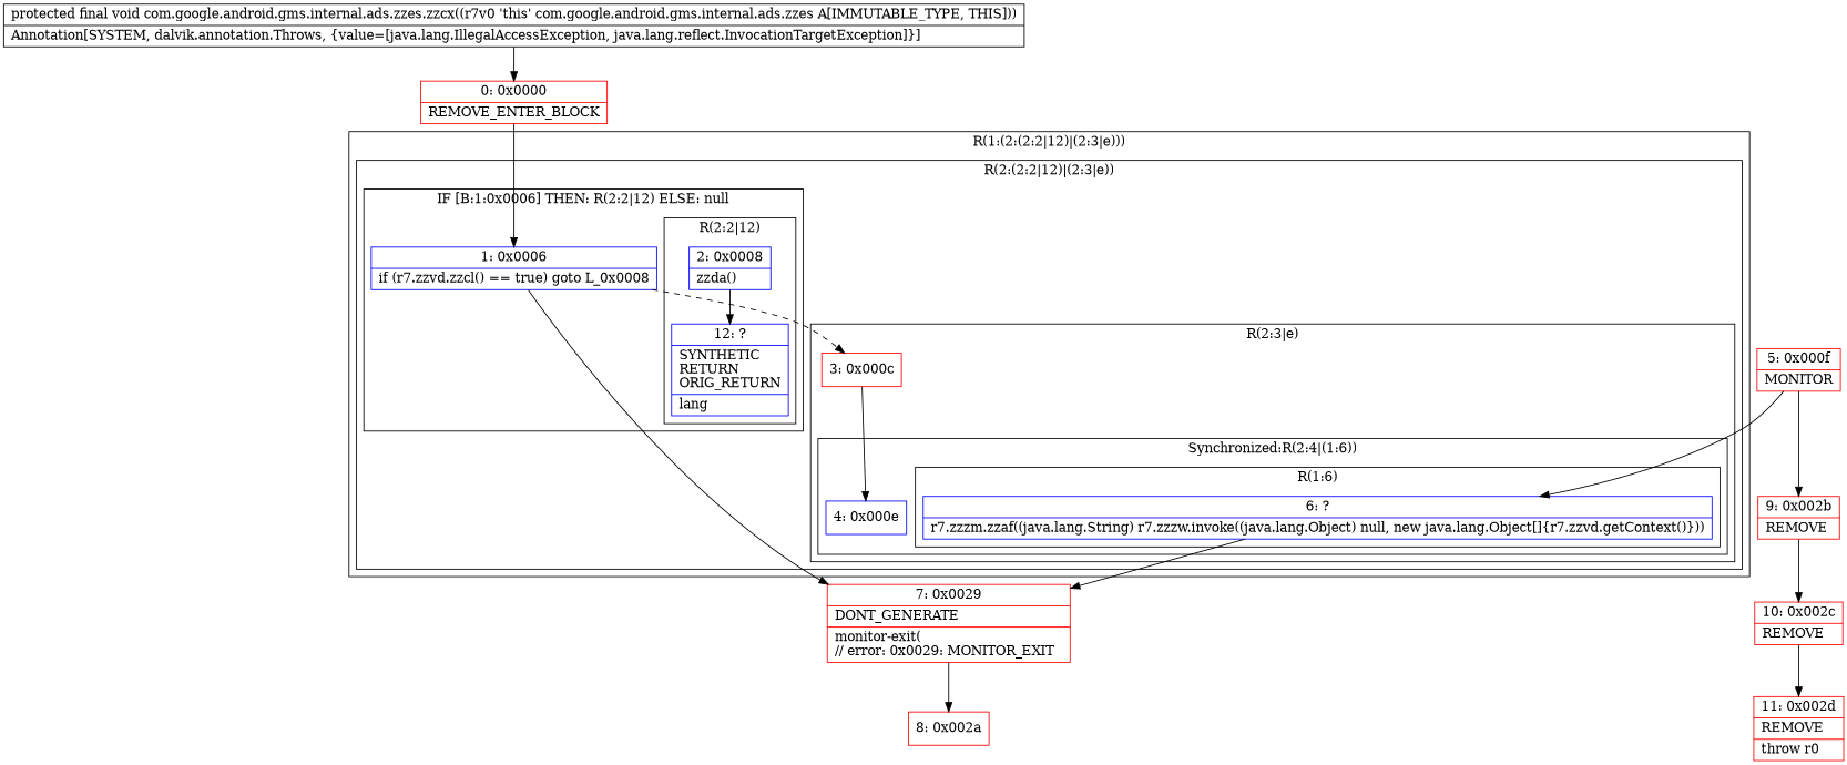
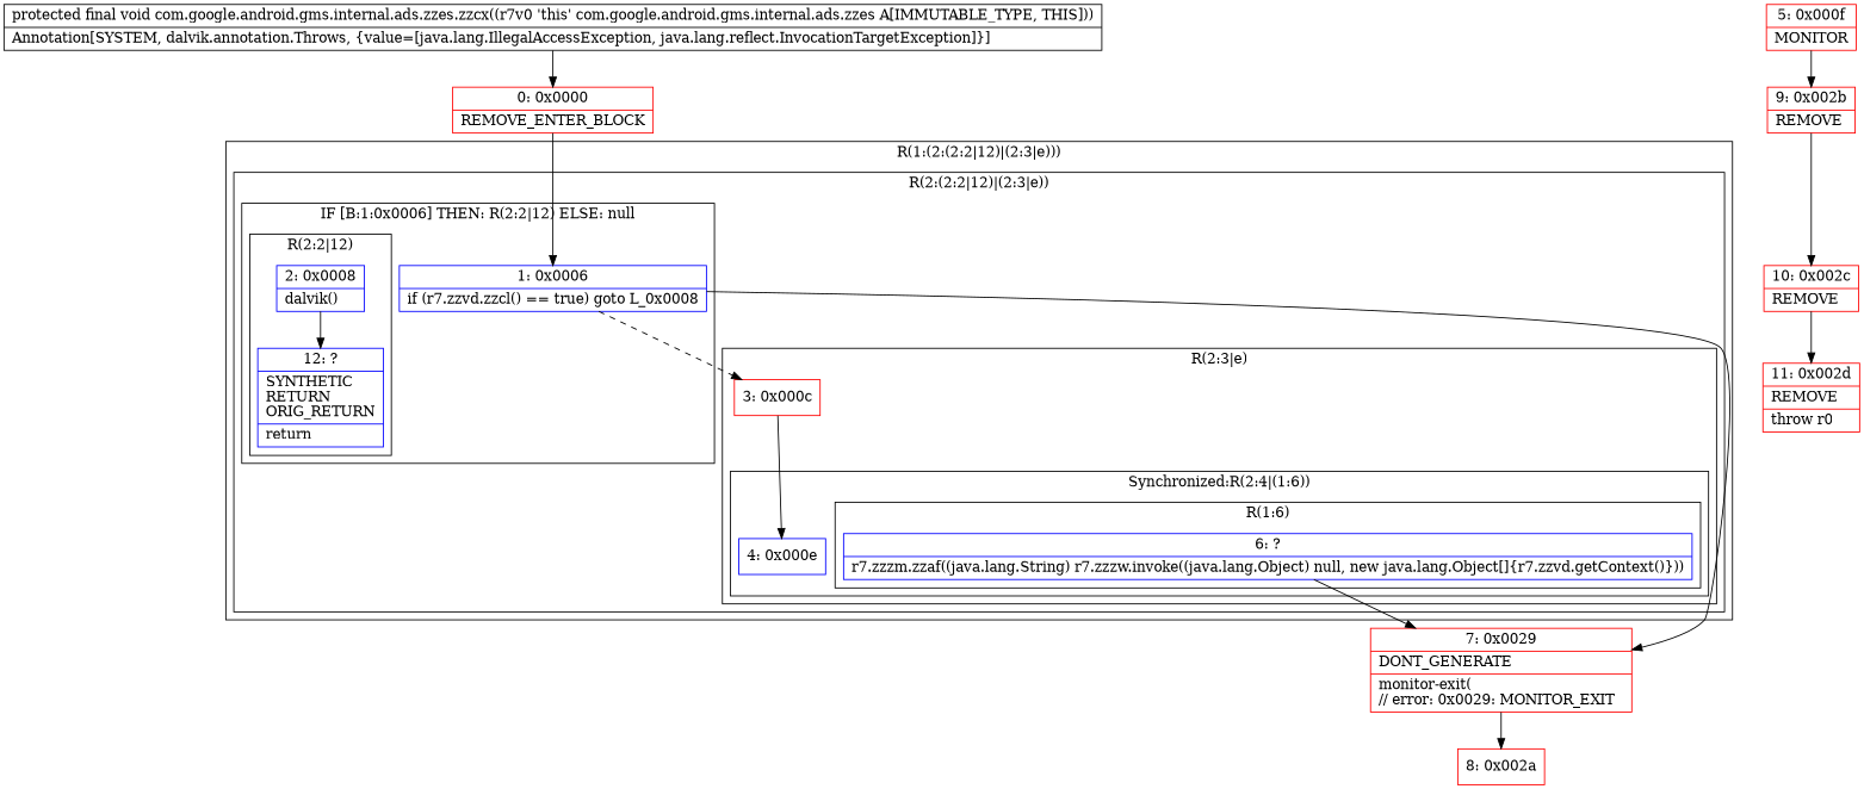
  digraph {
    node [color=red shape=record]
-   n1 [color=blue label="{2\:\ 0x0008|zzda()\l}"]
-   n2 [color=blue label="{12\:\ ?|SYNTHETIC\lRETURN\lORIG_RETURN\l|lang\l}"]
+   n1 [color=blue label="{2\:\ 0x0008|dalvik()\l}"]
+   n2 [color=blue label="{12\:\ ?|SYNTHETIC\lRETURN\lORIG_RETURN\l|return\l}"]
    n3 [color=blue label="{1\:\ 0x0006|if (r7.zzvd.zzcl() == true) goto L_0x0008\l}"]
    n4 [color=blue label="{6\:\ ?|r7.zzzm.zzaf((java.lang.String) r7.zzzw.invoke((java.lang.Object) null, new java.lang.Object[]\{r7.zzvd.getContext()\}))\l}"]
    n5 [color=blue label="{4\:\ 0x000e}"]
    n6 [label="{3\:\ 0x000c}"]
    n7 [label="{7\:\ 0x0029|DONT_GENERATE\l|monitor\-exit(\l\/\/ error: 0x0029: MONITOR_EXIT  \l}"]
    n8 [label="{5\:\ 0x000f|MONITOR\l}"]
    n9 [label="{9\:\ 0x002b|REMOVE\l}"]
    n10 [label="{8\:\ 0x002a}"]
    n11 [label="{0\:\ 0x0000|REMOVE_ENTER_BLOCK\l}"]
    n12 [label="{10\:\ 0x002c|REMOVE\l}"]
    n13 [label="{11\:\ 0x002d|REMOVE\l|throw r0\l}"]
    n14 [label="{protected final void com.google.android.gms.internal.ads.zzes.zzcx((r7v0 'this' com.google.android.gms.internal.ads.zzes A[IMMUTABLE_TYPE, THIS]))  | Annotation[SYSTEM, dalvik.annotation.Throws, \{value=[java.lang.IllegalAccessException, java.lang.reflect.InvocationTargetException]\}]\l}" color=""]
    subgraph cluster_1 {
      label="R(1:(2:(2:2|12)|(2:3|e)))"
      subgraph cluster_2 {
        label="R(2:(2:2|12)|(2:3|e))"
        subgraph cluster_3 {
          label="IF [B:1:0x0006] THEN: R(2:2|12) ELSE: null"
          n3
          subgraph cluster_4 {
            label="R(2:2|12)"
            n1
            n2
          }
        }
        subgraph cluster_5 {
          label="R(2:3|e)"
          n6
          subgraph cluster_6 {
            label="Synchronized:R(2:4|(1:6))"
            n5
            subgraph cluster_7 {
              label="R(1:6)"
              n4
            }
          }
        }
      }
    }
    n1 -> n2
    n3 -> n6 [style=dashed]
    n3 -> n7
    n4 -> n7
    n6 -> n5
    n7 -> n10
-   n8 -> n4
    n8 -> n9
    n9 -> n12
    n11 -> n3
    n12 -> n13
    n14 -> n11
  }
